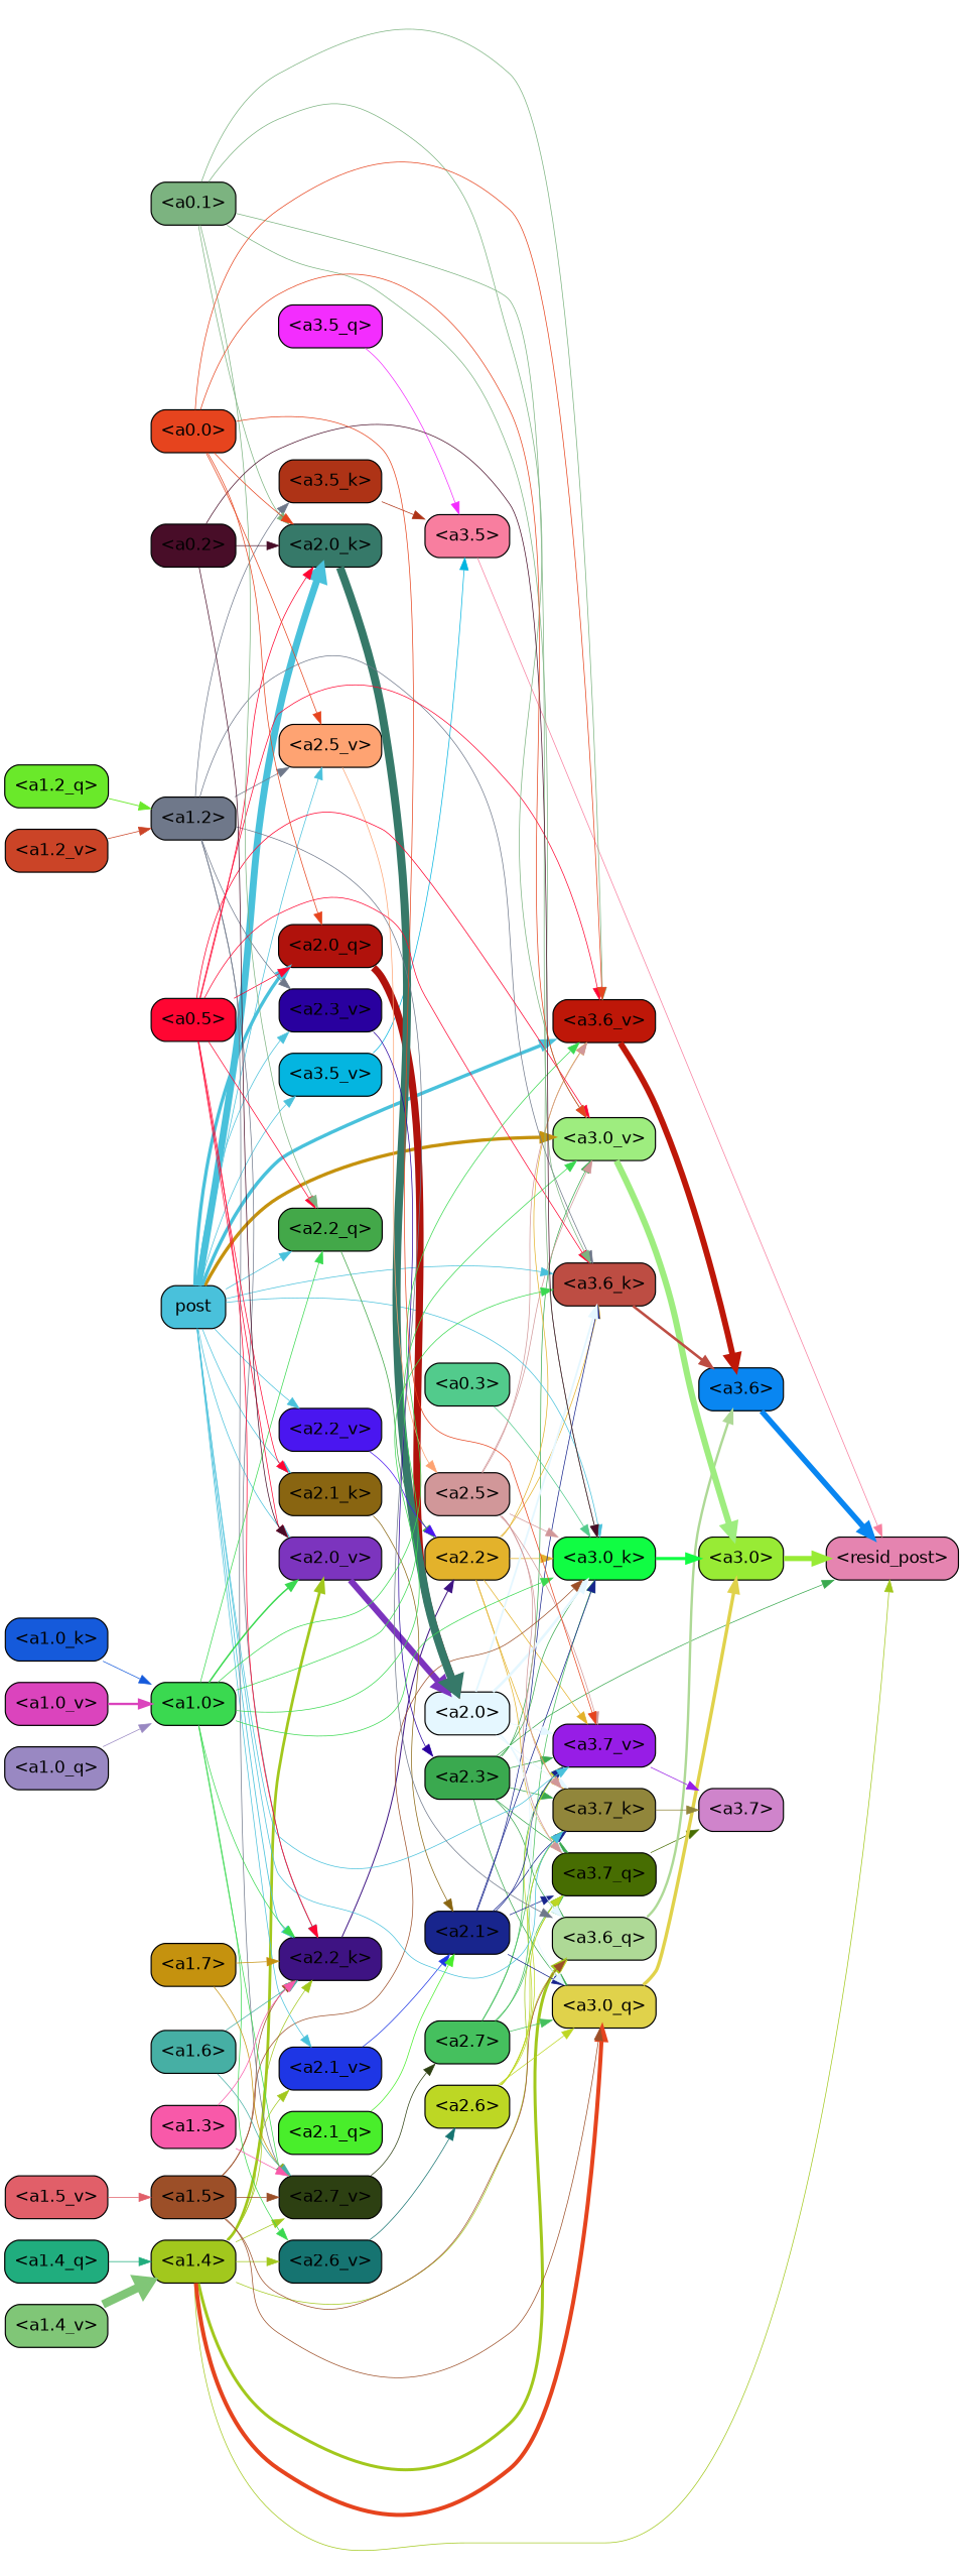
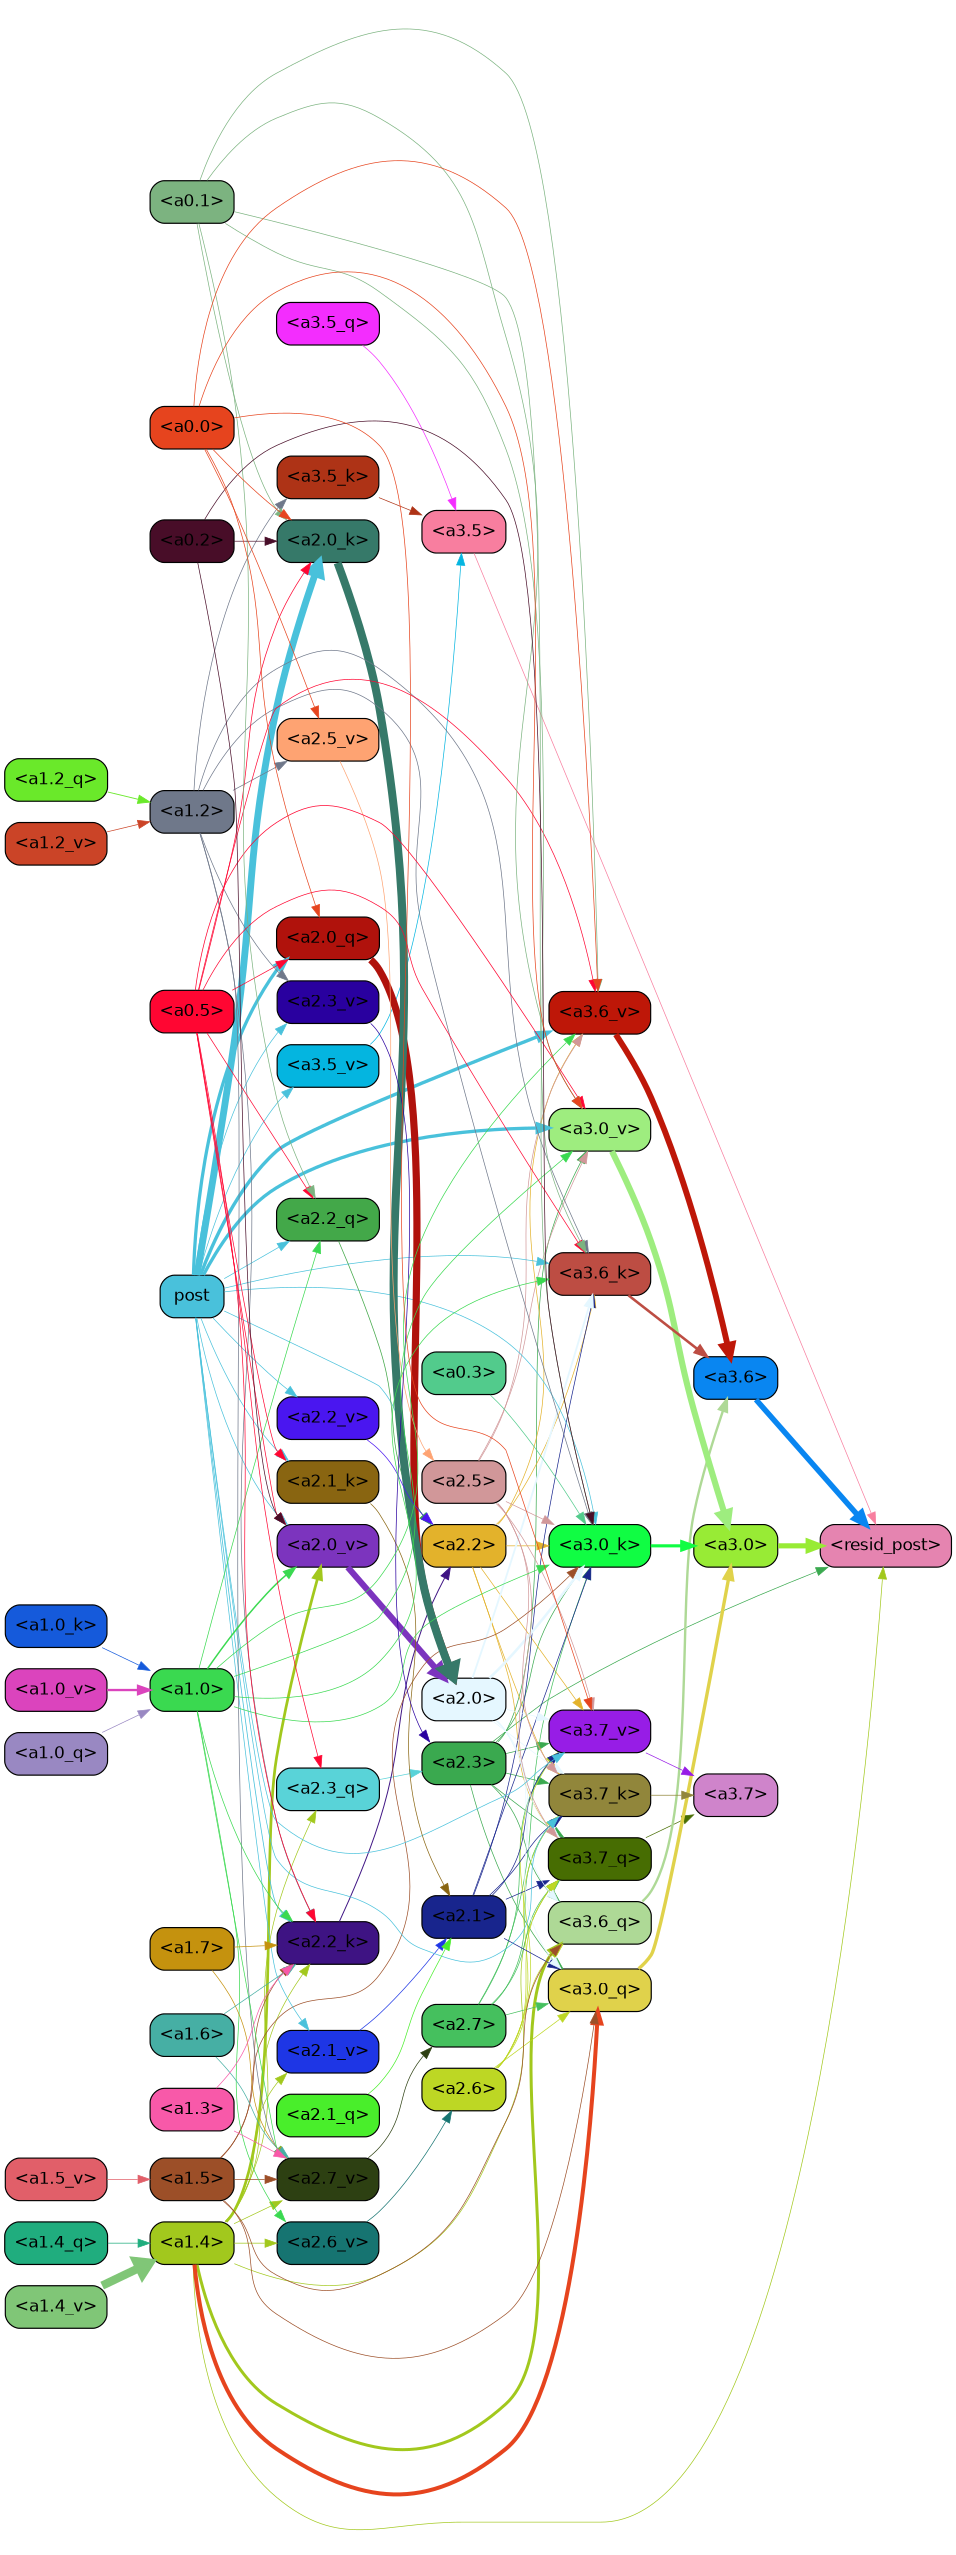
  strict digraph {
    rankdir=LR
    splines=true
    node [color=black fontname=Helvetica shape=box style="filled, rounded"]
    edge [color="#49c1db" penwidth=0.6]
    "<a3.7>" [fillcolor="#cf84cb"]
    "<resid_post>" [fillcolor="#e584b0"]
    "<a3.6>" [fillcolor="#0986f1"]
    "<a3.5>" [fillcolor="#f87e9f"]
    "<a3.0>" [fillcolor="#98eb35"]
    "<a2.3>" [fillcolor="#3aa94f"]
    "<a3.7_q>" [fillcolor="#476d02"]
    "<a3.6_q>" [fillcolor="#aed996"]
    "<a3.0_q>" [fillcolor="#e0d24b"]
    "<a3.7_k>" [fillcolor="#91863b"]
    "<a3.0_k>" [fillcolor="#10fd43"]
    "<a3.7_v>" [fillcolor="#971de6"]
    "<a3.0_v>" [fillcolor="#9eed7f"]
    "<a1.4>" [fillcolor="#a2c81d"]
+   "<a2.3_q>" [fillcolor="#59d3d8"]
    "<a2.2_k>" [fillcolor="#3e1383"]
    "<a2.7_v>" [fillcolor="#2d4012"]
    "<a2.6_v>" [fillcolor="#167471"]
    "<a2.1_v>" [fillcolor="#1e36e5"]
    "<a2.0_v>" [fillcolor="#7c34be"]
    "<a2.2>" [fillcolor="#e3b22b"]
    "<a2.7>" [fillcolor="#45c05e"]
    "<a2.6>" [fillcolor="#bdd724"]
    "<a2.1>" [fillcolor="#18258d"]
    "<a2.0>" [fillcolor="#e5f7ff"]
    "<a3.6_k>" [fillcolor="#bd4d43"]
    "<a3.6_v>" [fillcolor="#be1708"]
    "<a3.5_q>" [fillcolor="#f32dfe"]
    "<a3.5_k>" [fillcolor="#ae3316"]
    "<a3.5_v>" [fillcolor="#04b5e0"]
    "<a2.5>" [fillcolor="#d19799"]
    "<a1.5>" [fillcolor="#9c4f28"]
    n33 [fillcolor="#49c1db" label=post]
    "<a2.2_q>" [fillcolor="#43a849"]
    "<a2.0_q>" [fillcolor="#b0120c"]
    "<a2.1_k>" [fillcolor="#896511"]
    "<a2.0_k>" [fillcolor="#367969"]
    "<a2.5_v>" [fillcolor="#fea372"]
    "<a2.3_v>" [fillcolor="#29009f"]
    "<a2.2_v>" [fillcolor="#4a16f0"]
    "<a1.2>" [fillcolor="#6f788a"]
    "<a1.0>" [fillcolor="#3ad950"]
    "<a0.5>" [fillcolor="#ff0632"]
    "<a0.1>" [fillcolor="#7cb380"]
    "<a0.3>" [fillcolor="#52cb8c"]
    "<a0.2>" [fillcolor="#480d28"]
    "<a0.0>" [fillcolor="#e6441e"]
    "<a2.1_q>" [fillcolor="#49ee2b"]
    "<a1.7>" [fillcolor="#c5920e"]
    "<a1.6>" [fillcolor="#46afa4"]
    "<a1.3>" [fillcolor="#f859a9"]
    "<a1.4_q>" [fillcolor="#20ad7e"]
    "<a1.2_q>" [fillcolor="#6ae92a"]
    "<a1.0_q>" [fillcolor="#9988c2"]
    "<a1.0_k>" [fillcolor="#155adb"]
    "<a1.5_v>" [fillcolor="#e15f69"]
    "<a1.4_v>" [fillcolor="#80c677"]
    "<a1.2_v>" [fillcolor="#cb4427"]
    "<a1.0_v>" [fillcolor="#db44bd"]
    "<a3.6>" -> "<resid_post>" [color="#0986f1" penwidth=4.648244500160217]
    "<a3.5>" -> "<resid_post>" [color="#f87e9f"]
    "<a3.0>" -> "<resid_post>" [color="#98eb35" penwidth=4.3288813829422]
    "<a2.3>" -> "<resid_post>" [color="#3aa94f"]
    "<a2.3>" -> "<a3.7_q>" [color="#3aa94f"]
    "<a2.3>" -> "<a3.6_q>" [color="#3aa94f"]
    "<a2.3>" -> "<a3.0_q>" [color="#3aa94f"]
    "<a2.3>" -> "<a3.7_k>" [color="#3aa94f"]
    "<a2.3>" -> "<a3.0_k>" [color="#3aa94f"]
    "<a2.3>" -> "<a3.7_v>" [color="#3aa94f"]
    "<a2.3>" -> "<a3.0_v>" [color="#3aa94f"]
    "<a3.7_q>" -> "<a3.7>" [color="#476d02"]
    "<a3.6_q>" -> "<a3.6>" [color="#aed996" penwidth=2.03758105635643]
    "<a3.0_q>" -> "<a3.0>" [color="#e0d24b" penwidth=2.8638100624084473]
    "<a3.7_k>" -> "<a3.7>" [color="#91863b"]
    "<a3.0_k>" -> "<a3.0>" [color="#10fd43" penwidth=2.6274144649505615]
    "<a3.7_v>" -> "<a3.7>" [color="#971de6"]
    "<a3.0_v>" -> "<a3.0>" [color="#9eed7f" penwidth=5.188832879066467]
    "<a1.4>" -> "<resid_post>" [color="#a2c81d"]
    "<a1.4>" -> "<a3.7_q>" [color="#a2c81d"]
    "<a1.4>" -> "<a3.6_q>" [color="#a2c81d" penwidth=2.5397292599081993]
    "<a1.4>" -> "<a3.0_q>" [color="#e6441e" penwidth=3.3985572457313538]
+   "<a1.4>" -> "<a2.3_q>" [color="#a2c81d"]
    "<a1.4>" -> "<a2.2_k>" [color="#a2c81d"]
    "<a1.4>" -> "<a2.7_v>" [color="#a2c81d"]
    "<a1.4>" -> "<a2.6_v>" [color="#a2c81d"]
    "<a1.4>" -> "<a2.1_v>" [color="#a2c81d"]
    "<a1.4>" -> "<a2.0_v>" [color="#a2c81d" penwidth=2.3308929204940796]
+   "<a2.3_q>" -> "<a2.3>" [color="#59d3d8"]
    "<a2.2_k>" -> "<a2.2>" [color="#3e1383" penwidth=0.8337457180023193]
    "<a2.7_v>" -> "<a2.7>" [color="#2d4012"]
    "<a2.6_v>" -> "<a2.6>" [color="#167471"]
    "<a2.1_v>" -> "<a2.1>" [color="#1e36e5"]
    "<a2.0_v>" -> "<a2.0>" [color="#7c34be" penwidth=5.211444020271301]
    "<a2.2>" -> "<a3.7_q>" [color="#e3b22b"]
    "<a2.2>" -> "<a3.7_k>" [color="#e3b22b"]
    "<a2.2>" -> "<a3.0_k>" [color="#e3b22b"]
    "<a2.2>" -> "<a3.7_v>" [color="#e3b22b"]
    "<a2.2>" -> "<a3.6_k>" [color="#e3b22b"]
    "<a2.2>" -> "<a3.6_v>" [color="#e3b22b"]
    "<a2.7>" -> "<a3.7_q>" [color="#45c05e"]
    "<a2.7>" -> "<a3.0_q>" [color="#45c05e"]
    "<a2.7>" -> "<a3.7_k>" [color="#45c05e"]
    "<a2.7>" -> "<a3.0_k>" [color="#45c05e"]
    "<a2.7>" -> "<a3.7_v>" [color="#45c05e"]
    "<a2.6>" -> "<a3.7_q>" [color="#bdd724"]
    "<a2.6>" -> "<a3.6_q>" [color="#bdd724"]
    "<a2.6>" -> "<a3.0_q>" [color="#bdd724"]
    "<a2.6>" -> "<a3.7_k>" [color="#bdd724"]
    "<a2.6>" -> "<a3.7_v>" [color="#bdd724"]
    "<a2.1>" -> "<a3.7_q>" [color="#18258d"]
    "<a2.1>" -> "<a3.0_q>" [color="#18258d"]
    "<a2.1>" -> "<a3.7_k>" [color="#18258d"]
    "<a2.1>" -> "<a3.0_k>" [color="#18258d"]
    "<a2.1>" -> "<a3.7_v>" [color="#18258d"]
    "<a2.1>" -> "<a3.6_k>" [color="#18258d"]
    "<a2.0>" -> "<a3.7_q>" [color="#e5f7ff"]
    "<a2.0>" -> "<a3.6_q>" [color="#e5f7ff"]
    "<a2.0>" -> "<a3.0_q>" [color="#e5f7ff"]
    "<a2.0>" -> "<a3.7_k>" [color="#e5f7ff"]
    "<a2.0>" -> "<a3.0_k>" [color="#e5f7ff" penwidth=2.205150544643402]
    "<a2.0>" -> "<a3.7_v>" [color="#e5f7ff"]
    "<a2.0>" -> "<a3.6_k>" [color="#e5f7ff" penwidth=1.5717863738536835]
    "<a3.6_k>" -> "<a3.6>" [color="#bd4d43" penwidth=2.174198240041733]
    "<a3.6_v>" -> "<a3.6>" [color="#be1708" penwidth=5.002329230308533]
    "<a3.5_q>" -> "<a3.5>" [color="#f32dfe"]
    "<a3.5_k>" -> "<a3.5>" [color="#ae3316"]
    "<a3.5_v>" -> "<a3.5>" [color="#04b5e0"]
    "<a2.5>" -> "<a3.7_q>" [color="#d19799"]
    "<a2.5>" -> "<a3.7_k>" [color="#d19799"]
    "<a2.5>" -> "<a3.0_k>" [color="#d19799"]
    "<a2.5>" -> "<a3.7_v>" [color="#d19799"]
    "<a2.5>" -> "<a3.0_v>" [color="#d19799"]
    "<a2.5>" -> "<a3.6_v>" [color="#d19799"]
    "<a1.5>" -> "<a3.6_q>" [color="#9c4f28"]
    "<a1.5>" -> "<a3.0_q>" [color="#9c4f28"]
    "<a1.5>" -> "<a3.0_k>" [color="#9c4f28"]
    "<a1.5>" -> "<a2.2_k>" [color="#9c4f28"]
    "<a1.5>" -> "<a2.7_v>" [color="#9c4f28"]
    n33 -> "<a3.7_k>"
    n33 -> "<a3.0_k>"
    n33 -> "<a3.7_v>"
-   n33 -> "<a3.0_v>" [color="#c5920e" penwidth=2.812090039253235]
+   n33 -> "<a3.0_v>" [penwidth=2.812090039253235]
    n33 -> "<a2.2_k>" [penwidth=0.6694881916046143]
    n33 -> "<a2.1_v>"
    n33 -> "<a2.0_v>"
    n33 -> "<a3.6_k>"
    n33 -> "<a3.6_v>" [penwidth=2.882729172706604]
    n33 -> "<a3.5_v>"
    n33 -> "<a2.2_q>"
    n33 -> "<a2.0_q>" [penwidth=2.773140072822571]
    n33 -> "<a2.1_k>"
    n33 -> "<a2.0_k>" [penwidth=5.809704422950745]
-   n33 -> "<a2.5_v>"
+   n33 -> "<a2.2>"
    n33 -> "<a2.3_v>"
    n33 -> "<a2.2_v>"
    "<a2.2_q>" -> "<a2.2>" [color="#43a849" penwidth=0.6299107074737549]
    "<a2.0_q>" -> "<a2.0>" [color="#b0120c" penwidth=6.081655263900757]
    "<a2.1_k>" -> "<a2.1>" [color="#896511"]
    "<a2.0_k>" -> "<a2.0>" [color="#367969" penwidth=6.795950889587402]
    "<a2.5_v>" -> "<a2.5>" [color="#fea372"]
    "<a2.3_v>" -> "<a2.3>" [color="#29009f"]
    "<a2.2_v>" -> "<a2.2>" [color="#4a16f0"]
-   "<a1.2>" -> "<a3.6_q>" [color="#6f788a"]
+   "<a1.2>" -> "<a3.0_k>" [color="#6f788a"]
    "<a1.2>" -> "<a2.2_k>" [color="#6f788a"]
    "<a1.2>" -> "<a2.7_v>" [color="#6f788a"]
    "<a1.2>" -> "<a3.6_k>" [color="#6f788a"]
    "<a1.2>" -> "<a3.5_k>" [color="#6f788a"]
    "<a1.2>" -> "<a2.5_v>" [color="#6f788a"]
    "<a1.2>" -> "<a2.3_v>" [color="#6f788a"]
    "<a1.0>" -> "<a3.0_k>" [color="#3ad950"]
    "<a1.0>" -> "<a3.0_v>" [color="#3ad950"]
    "<a1.0>" -> "<a2.2_k>" [color="#3ad950"]
    "<a1.0>" -> "<a2.7_v>" [color="#3ad950"]
    "<a1.0>" -> "<a2.6_v>" [color="#3ad950"]
    "<a1.0>" -> "<a2.0_v>" [color="#3ad950" penwidth=1.2632839679718018]
    "<a1.0>" -> "<a3.6_k>" [color="#3ad950"]
    "<a1.0>" -> "<a3.6_v>" [color="#3ad950"]
    "<a1.0>" -> "<a2.2_q>" [color="#3ad950"]
    "<a0.5>" -> "<a3.0_v>" [color="#ff0632" penwidth=0.6281400918960571]
+   "<a0.5>" -> "<a2.3_q>" [color="#ff0632"]
    "<a0.5>" -> "<a2.2_k>" [color="#ff0632"]
    "<a0.5>" -> "<a2.0_v>" [color="#ff0632"]
    "<a0.5>" -> "<a3.6_k>" [color="#ff0632"]
    "<a0.5>" -> "<a3.6_v>" [color="#ff0632"]
    "<a0.5>" -> "<a2.2_q>" [color="#ff0632"]
    "<a0.5>" -> "<a2.0_q>" [color="#ff0632"]
    "<a0.5>" -> "<a2.1_k>" [color="#ff0632"]
    "<a0.5>" -> "<a2.0_k>" [color="#ff0632" penwidth=0.6196913719177246]
    "<a0.1>" -> "<a3.0_k>" [color="#7cb380"]
    "<a0.1>" -> "<a3.0_v>" [color="#7cb380"]
    "<a0.1>" -> "<a3.6_k>" [color="#7cb380"]
    "<a0.1>" -> "<a3.6_v>" [color="#7cb380"]
    "<a0.1>" -> "<a2.2_q>" [color="#7cb380"]
    "<a0.1>" -> "<a2.0_k>" [color="#7cb380"]
    "<a0.3>" -> "<a3.0_k>" [color="#52cb8c"]
    "<a0.2>" -> "<a3.0_k>" [color="#480d28"]
    "<a0.2>" -> "<a2.0_v>" [color="#480d28"]
    "<a0.2>" -> "<a2.0_k>" [color="#480d28"]
    "<a0.0>" -> "<a3.7_v>" [color="#e6441e"]
    "<a0.0>" -> "<a3.0_v>" [color="#e6441e"]
    "<a0.0>" -> "<a3.6_v>" [color="#e6441e"]
    "<a0.0>" -> "<a2.0_q>" [color="#e6441e"]
    "<a0.0>" -> "<a2.0_k>" [color="#e6441e"]
    "<a0.0>" -> "<a2.5_v>" [color="#e6441e"]
    "<a2.1_q>" -> "<a2.1>" [color="#49ee2b"]
    "<a1.7>" -> "<a2.2_k>" [color="#c5920e"]
    "<a1.7>" -> "<a2.7_v>" [color="#c5920e"]
    "<a1.6>" -> "<a2.2_k>" [color="#46afa4"]
    "<a1.6>" -> "<a2.7_v>" [color="#46afa4"]
    "<a1.3>" -> "<a2.2_k>" [color="#f859a9"]
    "<a1.3>" -> "<a2.7_v>" [color="#f859a9"]
    "<a1.4_q>" -> "<a1.4>" [color="#20ad7e"]
    "<a1.2_q>" -> "<a1.2>" [color="#6ae92a" penwidth=0.7635738849639893]
    "<a1.0_q>" -> "<a1.0>" [color="#9988c2"]
    "<a1.0_k>" -> "<a1.0>" [color="#155adb"]
    "<a1.5_v>" -> "<a1.5>" [color="#e15f69"]
    "<a1.4_v>" -> "<a1.4>" [color="#80c677" penwidth=7.066803693771362]
    "<a1.2_v>" -> "<a1.2>" [color="#cb4427"]
    "<a1.0_v>" -> "<a1.0>" [color="#db44bd" penwidth=1.970656156539917]
  }
